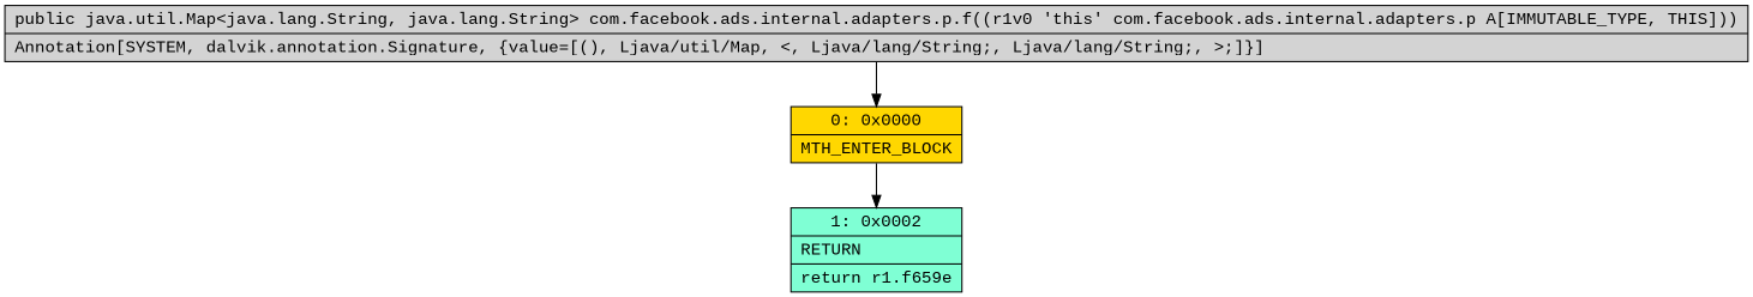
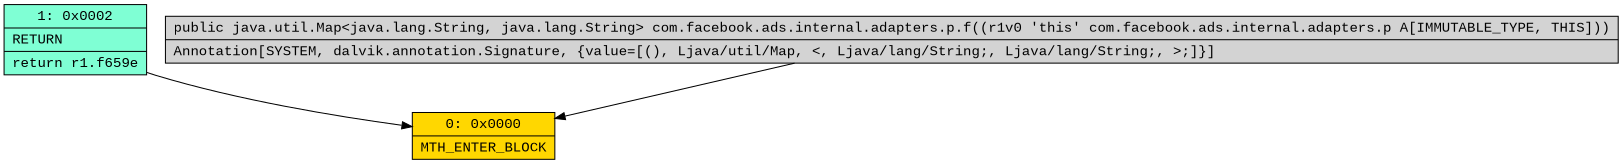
  digraph {
    fontname="Liberation Mono"
    node [shape=record style=filled fontname="Liberation Mono"]
    edge [fontname="Liberation Mono"]
    n1 [label="{0\:\ 0x0000|MTH_ENTER_BLOCK\l}" fillcolor=gold]
    n2 [label="{1\:\ 0x0002|RETURN\l|return r1.f659e\l}" fillcolor=aquamarine]
    n3 [label="{public java.util.Map\<java.lang.String, java.lang.String\> com.facebook.ads.internal.adapters.p.f((r1v0 'this' com.facebook.ads.internal.adapters.p A[IMMUTABLE_TYPE, THIS]))  | Annotation[SYSTEM, dalvik.annotation.Signature, \{value=[(), Ljava\/util\/Map, \<, Ljava\/lang\/String;, Ljava\/lang\/String;, \>;]\}]\l}" fillcolor=lightgrey]
-   n1 -> n2
+   n2 -> n1
    n3 -> n1
  }
